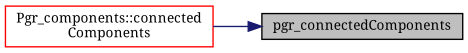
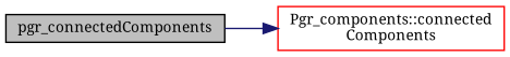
  digraph {
    rankdir=LR
    fontname="Noto Serif"
    node [fontname="Noto Serif" fontsize=10 shape=record style=filled]
    n1 [color=black fillcolor=grey75 fontcolor=black height=0.2 label=pgr_connectedComponents width=0.4]
    n2 [color=red fillcolor=white height=0.2 label="Pgr_components::connected\lComponents" width=0.4]
-   n2 -> n1 [color=midnightblue fontname="Noto Serif" fontsize=10 labelfontname=Helvetica labelfontsize=10 style=solid]
+   n1 -> n2 [color=midnightblue fontname="Noto Serif" fontsize=10 labelfontname=Helvetica labelfontsize=10 style=solid]
  }
